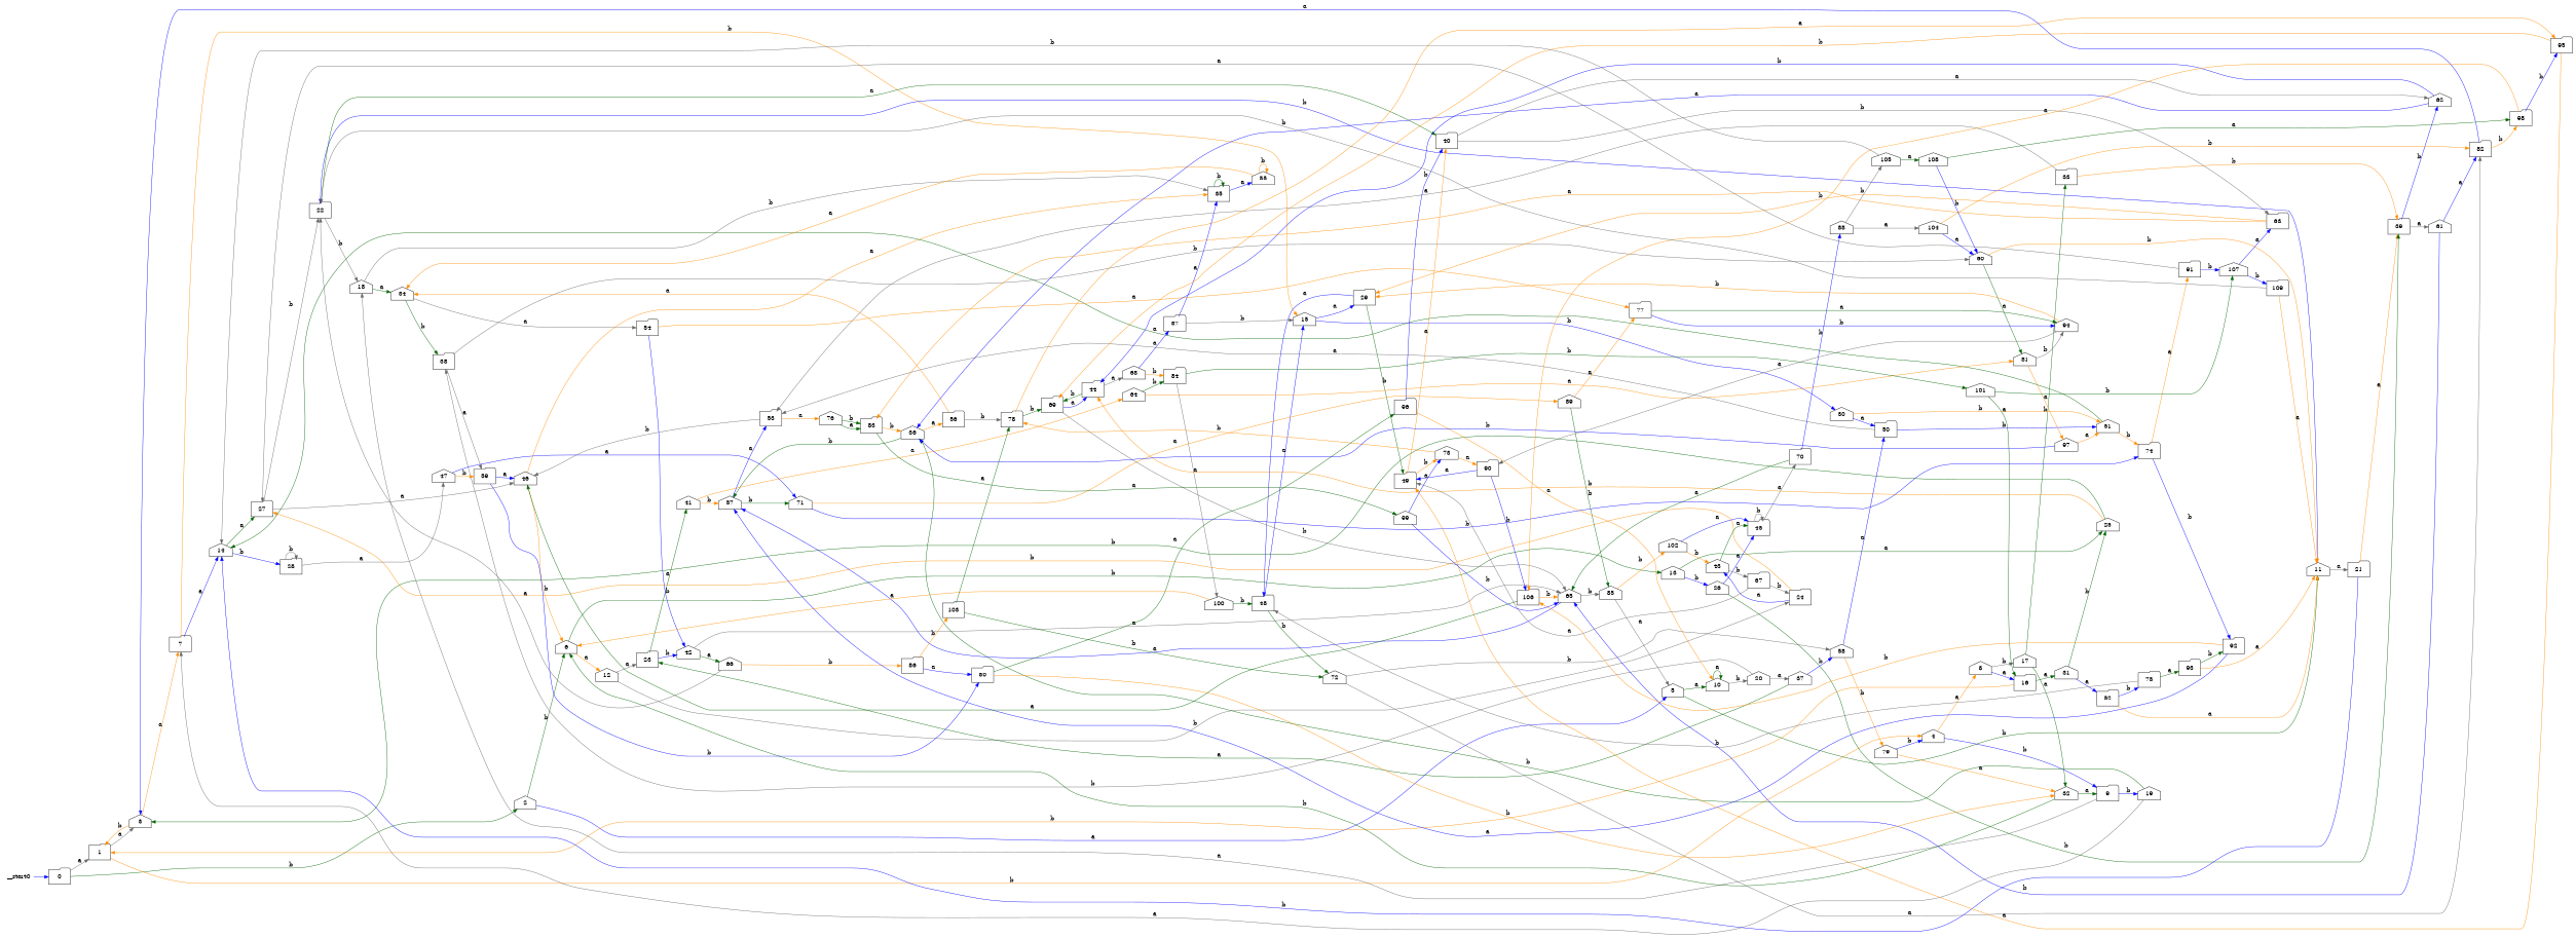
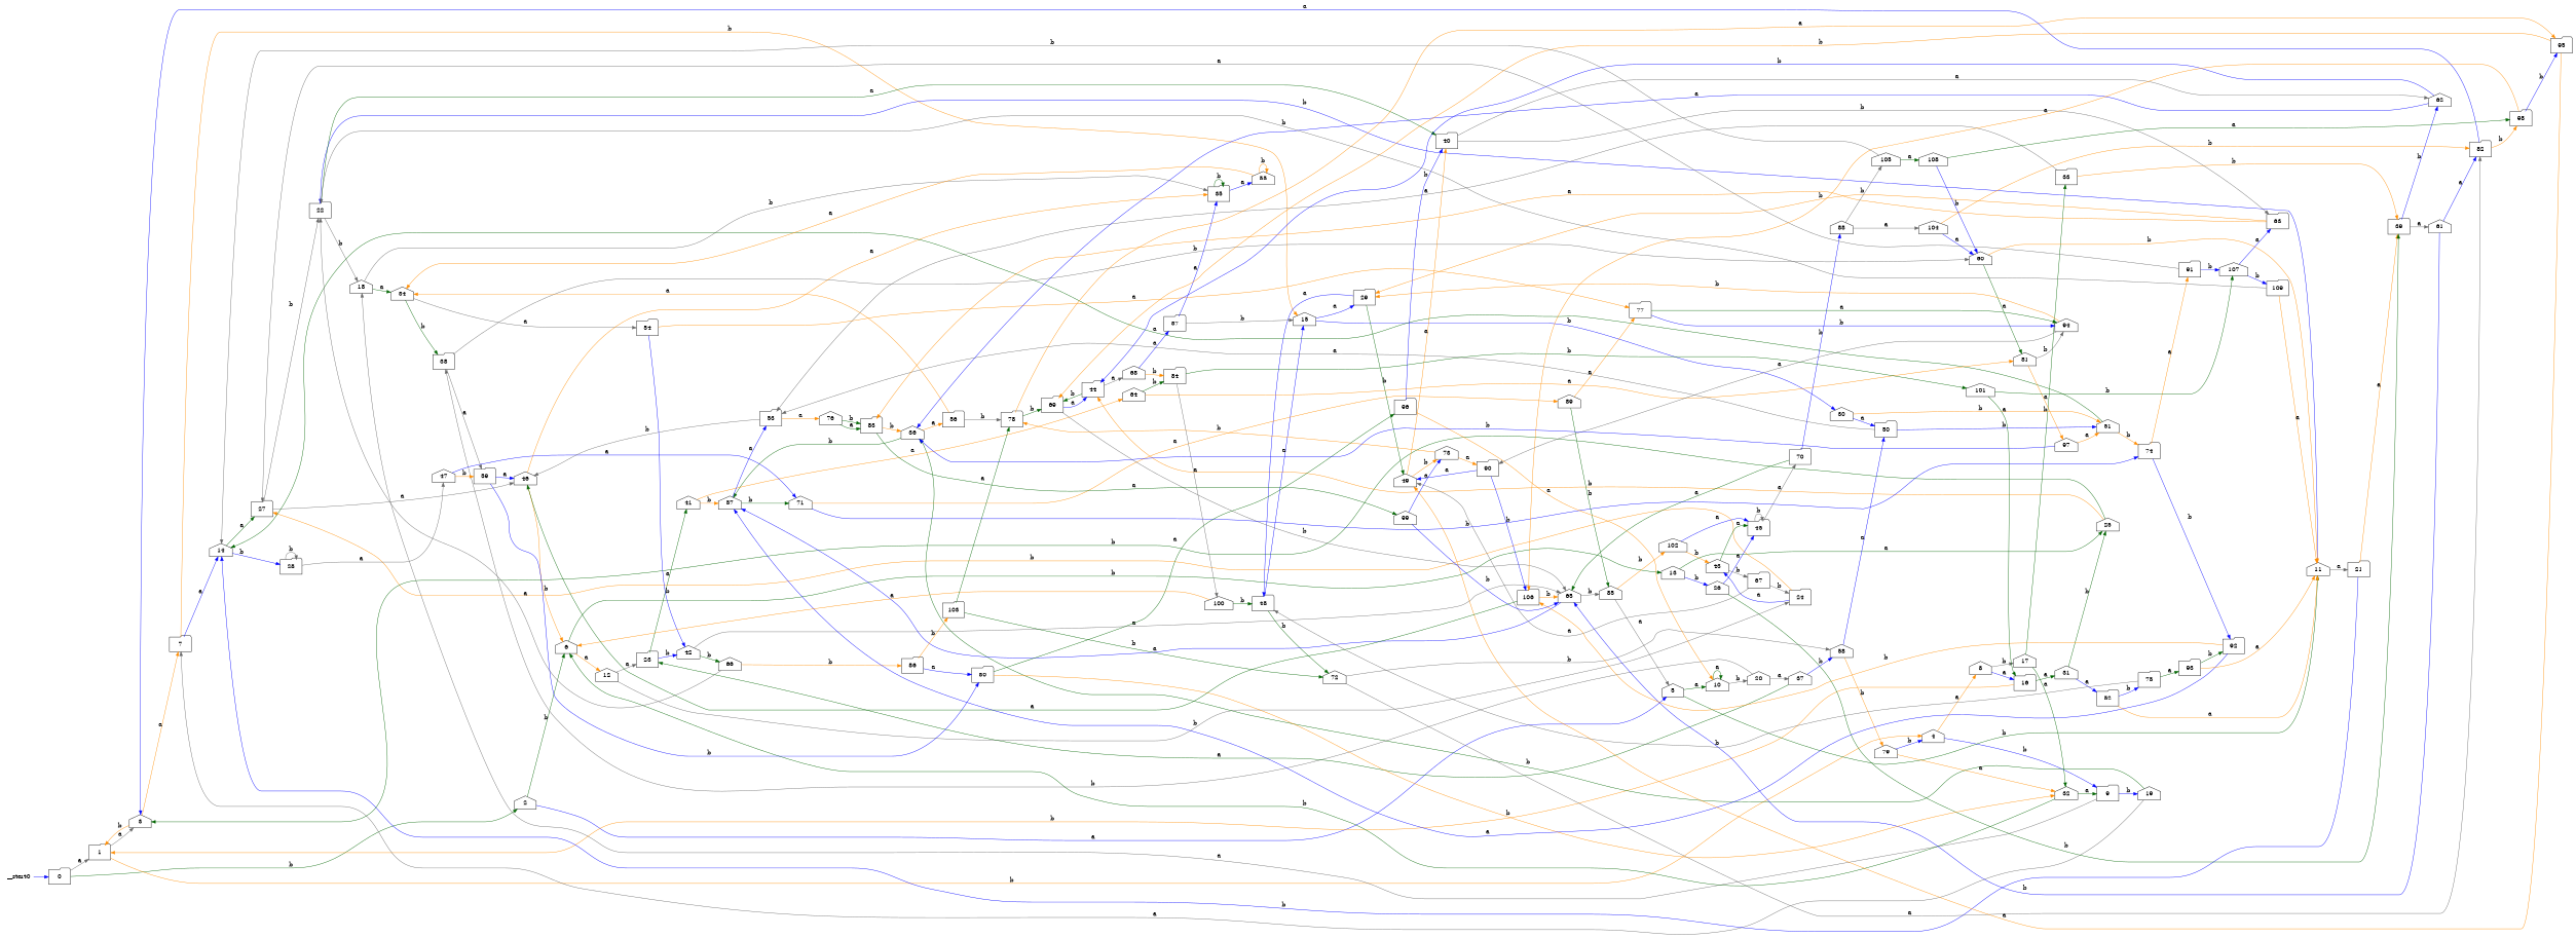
  digraph {
    rankdir=LR
    node [shape=house]
    edge [color=darkorange]
    __start0 [shape=none]
    0 [shape=folder]
    1 [shape=folder]
    2
    3
    4
    5
    6
    7 [shape=folder]
    8
    9 [shape=folder]
    10
    11
    12
    13
    14
    15
    16 [shape=folder]
    17
    18
    19
    20
    21 [shape=folder]
    22 [shape=folder]
    23 [shape=folder]
    24 [shape=folder]
    25
    26
    27 [shape=folder]
    28 [shape=folder]
    29 [shape=folder]
    30
    31
    32
    33 [shape=folder]
    34
    35 [shape=folder]
    36
    37
    38 [shape=folder]
    39 [shape=folder]
    40 [shape=folder]
    41
    42
    43
    44 [shape=folder]
    45 [shape=folder]
    46
    47
    48 [shape=folder]
-   49 [shape=folder]
+   49
    50 [shape=folder]
    51
    52 [shape=folder]
    53 [shape=folder]
    54 [shape=folder]
    55
    56 [shape=folder]
    57
    58
    59 [shape=folder]
    60
    61
    62
    63 [shape=folder]
    64
    65
    66
    67 [shape=folder]
    68
    69 [shape=folder]
    70 [shape=folder]
    71
    72
    73
    74 [shape=folder]
    75 [shape=folder]
    76
    77 [shape=folder]
    78 [shape=folder]
    79
    80 [shape=folder]
    81
    82 [shape=folder]
    83 [shape=folder]
    84 [shape=folder]
    85
    86 [shape=folder]
    87 [shape=folder]
    88
    89
    90 [shape=folder]
    91 [shape=folder]
    92 [shape=folder]
    93 [shape=folder]
    94
    95 [shape=folder]
    96 [shape=folder]
    97
    98 [shape=folder]
    99
    100
    101
    102
    103 [shape=folder]
    104
    105
    106 [shape=folder]
    107
    108
    109 [shape=folder]
    __start0 -> 0 [color=blue]
    0 -> 1 [color=gray40 label=a]
    0 -> 2 [color=darkgreen label=b]
    1 -> 3 [color=gray40 label=a]
    1 -> 4 [label=b]
    2 -> 5 [color=blue label=a]
    2 -> 6 [color=darkgreen label=b]
    3 -> 1 [label=b]
    3 -> 7 [label=a]
    4 -> 8 [label=a]
    4 -> 9 [color=blue label=b]
    5 -> 10 [color=darkgreen label=a]
    5 -> 11 [color=darkgreen label=b]
    6 -> 12 [label=a]
    6 -> 13 [color=darkgreen label=b]
    7 -> 14 [color=blue label=a]
    7 -> 15 [label=b]
    8 -> 16 [color=blue label=a]
    8 -> 17 [color=gray40 label=b]
    9 -> 18 [color=gray40 label=a]
    9 -> 19 [color=blue label=b]
    10 -> 10 [color=darkgreen label=a]
    10 -> 20 [color=gray40 label=b]
    11 -> 21 [color=gray40 label=a]
    11 -> 22 [color=blue label=b]
    12 -> 23 [color=gray40 label=a]
    12 -> 24 [color=gray40 label=b]
    13 -> 25 [color=darkgreen label=a]
    13 -> 26 [color=blue label=b]
    14 -> 27 [color=darkgreen label=a]
    14 -> 28 [color=blue label=b]
    15 -> 29 [color=blue label=a]
    15 -> 30 [color=blue label=b]
    16 -> 1 [label=b]
    16 -> 31 [color=darkgreen label=a]
    17 -> 32 [color=darkgreen label=a]
    17 -> 33 [color=darkgreen label=b]
    18 -> 34 [color=darkgreen label=a]
    18 -> 35 [color=gray40 label=b]
    19 -> 7 [color=gray40 label=a]
    19 -> 36 [color=darkgreen label=b]
    20 -> 37 [color=gray40 label=a]
    20 -> 38 [color=gray40 label=b]
    21 -> 14 [color=blue label=b]
    21 -> 39 [label=a]
    22 -> 18 [color=gray40 label=b]
    22 -> 40 [color=darkgreen label=a]
    23 -> 41 [color=darkgreen label=a]
    23 -> 42 [color=blue label=b]
    24 -> 27 [label=b]
    24 -> 43 [color=blue label=a]
    25 -> 3 [color=darkgreen label=b]
    25 -> 44 [label=b]
    26 -> 39 [color=darkgreen label=b]
    26 -> 45 [color=blue label=a]
    27 -> 22 [color=gray40 label=b]
    27 -> 46 [color=gray40 label=a]
    28 -> 28 [color=gray40 label=b]
    28 -> 47 [color=gray40 label=a]
    29 -> 48 [color=blue label=a]
    29 -> 49 [color=darkgreen label=b]
    30 -> 50 [color=blue label=a]
    30 -> 51 [label=b]
    31 -> 25 [color=darkgreen label=b]
    31 -> 52 [color=blue label=a]
    32 -> 6 [color=darkgreen label=b]
    32 -> 9 [color=darkgreen label=a]
    33 -> 39 [label=b]
    33 -> 53 [color=gray40 label=a]
    34 -> 38 [color=darkgreen label=b]
    34 -> 54 [color=gray40 label=a]
    35 -> 35 [color=darkgreen label=b]
    35 -> 55 [color=blue label=a]
    36 -> 56 [label=a]
    36 -> 57 [color=darkgreen label=b]
    37 -> 23 [color=darkgreen label=a]
    37 -> 58 [color=blue label=b]
    38 -> 59 [color=gray40 label=a]
    38 -> 60 [color=gray40 label=b]
    39 -> 61 [color=gray40 label=a]
    39 -> 62 [color=blue label=b]
    40 -> 62 [color=gray40 label=a]
    40 -> 63 [color=gray40 label=b]
    41 -> 57 [label=b]
    41 -> 64 [label=a]
    42 -> 65 [color=gray40 label=a]
-   42 -> 66 [color=darkgreen label=a]
+   42 -> 66 [color=darkgreen label=b]
    43 -> 45 [color=darkgreen label=a]
    43 -> 67 [color=gray40 label=b]
    44 -> 68 [color=gray40 label=a]
    44 -> 69 [color=darkgreen label=b]
    45 -> 45 [color=gray40 label=b]
    45 -> 70 [color=gray40 label=a]
    46 -> 6 [label=b]
    46 -> 35 [label=a]
    47 -> 59 [label=b]
    47 -> 71 [color=blue label=a]
    48 -> 15 [color=blue label=a]
    48 -> 72 [color=darkgreen label=b]
    49 -> 40 [label=a]
    49 -> 73 [label=b]
    50 -> 51 [color=blue label=b]
    50 -> 53 [color=gray40 label=a]
    51 -> 14 [color=darkgreen label=a]
    51 -> 74 [label=b]
    52 -> 11 [label=a]
    52 -> 75 [color=blue label=b]
    53 -> 46 [color=gray40 label=b]
    53 -> 76 [label=a]
    54 -> 42 [color=blue label=b]
    54 -> 77 [label=a]
    55 -> 34 [label=a]
    55 -> 55 [label=b]
    56 -> 34 [label=a]
    56 -> 78 [color=gray40 label=b]
    57 -> 53 [color=blue label=a]
    57 -> 71 [color=darkgreen label=b]
    58 -> 50 [color=blue label=a]
    58 -> 79 [label=b]
    59 -> 46 [color=blue label=a]
    59 -> 80 [color=blue label=b]
    60 -> 11 [label=b]
    60 -> 81 [color=darkgreen label=a]
    61 -> 65 [color=blue label=b]
    61 -> 82 [color=blue label=a]
    62 -> 36 [color=blue label=a]
    62 -> 44 [color=blue label=b]
    63 -> 29 [label=b]
    63 -> 83 [label=a]
    64 -> 81 [label=a]
    64 -> 84 [color=darkgreen label=b]
    65 -> 57 [color=blue label=a]
    65 -> 85 [color=gray40 label=b]
    66 -> 22 [color=gray40 label=a]
    66 -> 86 [label=b]
    67 -> 24 [color=gray40 label=b]
    67 -> 49 [color=gray40 label=a]
    68 -> 84 [label=b]
    68 -> 87 [color=blue label=a]
    69 -> 44 [color=blue label=a]
    69 -> 65 [color=gray40 label=b]
    70 -> 65 [color=darkgreen label=a]
    70 -> 88 [color=blue label=b]
    71 -> 74 [color=blue label=b]
    71 -> 89 [label=a]
    72 -> 58 [color=gray40 label=b]
    72 -> 82 [color=gray40 label=a]
    73 -> 78 [label=b]
    73 -> 90 [label=a]
    74 -> 91 [label=a]
    74 -> 92 [color=blue label=b]
    75 -> 48 [color=gray40 label=b]
    75 -> 93 [color=darkgreen label=a]
    76 -> 83 [color=darkgreen label=a]
    76 -> 83 [color=darkgreen label=b]
    77 -> 94 [color=darkgreen label=a]
    77 -> 94 [color=blue label=b]
    78 -> 69 [color=darkgreen label=b]
    78 -> 95 [label=a]
    79 -> 4 [color=blue label=b]
    79 -> 32 [label=a]
    80 -> 32 [label=b]
    80 -> 96 [color=darkgreen label=a]
    81 -> 94 [color=gray40 label=b]
    81 -> 97 [label=a]
    82 -> 3 [color=blue label=a]
    82 -> 98 [label=b]
    83 -> 36 [label=b]
    83 -> 99 [color=darkgreen label=a]
    84 -> 100 [color=gray40 label=a]
    84 -> 101 [color=darkgreen label=b]
    85 -> 5 [color=gray40 label=a]
    85 -> 102 [label=b]
    86 -> 80 [color=blue label=a]
    86 -> 103 [label=b]
    87 -> 15 [color=gray40 label=b]
    87 -> 35 [color=blue label=a]
    88 -> 104 [color=gray40 label=a]
    88 -> 105 [color=gray40 label=b]
    89 -> 77 [label=a]
    89 -> 85 [color=darkgreen label=b]
    90 -> 49 [color=blue label=a]
    90 -> 106 [color=blue label=b]
    91 -> 27 [color=gray40 label=a]
    91 -> 107 [color=blue label=b]
    92 -> 57 [color=blue label=a]
    92 -> 106 [label=b]
    93 -> 11 [label=a]
    93 -> 92 [color=darkgreen label=b]
    94 -> 29 [label=b]
    94 -> 90 [color=gray40 label=a]
    95 -> 49 [label=a]
    95 -> 69 [label=b]
    96 -> 10 [label=a]
    96 -> 40 [color=blue label=b]
    97 -> 36 [color=blue label=b]
    97 -> 51 [label=a]
    98 -> 95 [color=blue label=b]
    98 -> 106 [label=a]
    99 -> 65 [color=blue label=b]
    99 -> 73 [color=blue label=a]
    100 -> 6 [label=a]
    100 -> 48 [color=darkgreen label=b]
    101 -> 16 [color=darkgreen label=a]
    101 -> 107 [color=darkgreen label=b]
    102 -> 43 [label=b]
    102 -> 45 [color=blue label=a]
    103 -> 72 [color=darkgreen label=b]
    103 -> 78 [color=darkgreen label=a]
    104 -> 60 [color=blue label=a]
    104 -> 82 [label=b]
    105 -> 14 [color=gray40 label=b]
    105 -> 108 [color=darkgreen label=a]
    106 -> 46 [color=darkgreen label=a]
    106 -> 65 [label=b]
    107 -> 63 [color=blue label=a]
    107 -> 109 [color=blue label=b]
    108 -> 60 [color=blue label=b]
    108 -> 98 [color=darkgreen label=a]
    109 -> 11 [label=a]
    109 -> 22 [color=gray40 label=b]
  }
